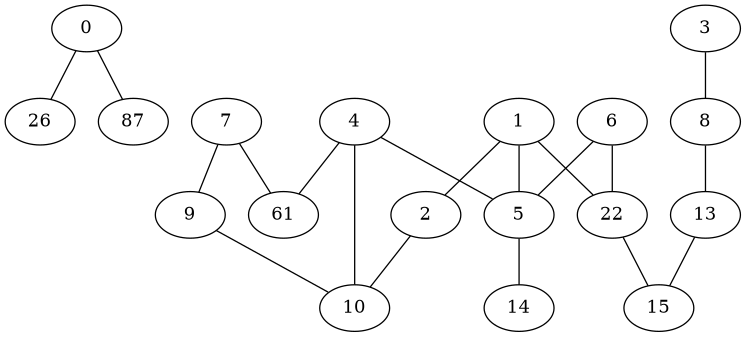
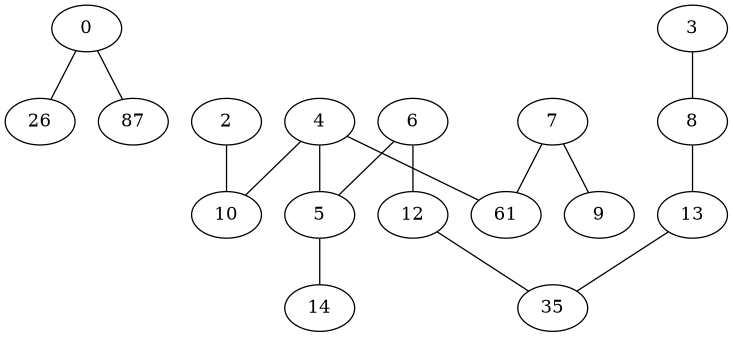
  graph {
    node [type=corner y=159]
    edge [frequency=1 type0=line]
    0 [x=205]
    n2 [label=26 type=endpoint x=317]
    n3 [label=87 type=endpoint x=211 y=344]
-   1 [type=intersection x=228 y=248]
    2 [x=210 y=266]
    5 [type=intersection x=289 y=255]
-   12 [x=238 y=216 label=22]
+   12 [x=238 y=216]
    10 [type=intersection x=239 y=269]
    14 [x=302 y=188]
-   15 [x=383 y=61]
+   15 [x=383 y=61 label=35]
    3 [x=137 y=64]
    8 [x=134 y=453]
    13 [x=381 y=446]
    4 [type=intersection x=286 y=289]
    n15 [label=61 x=298 y=339]
    6 [x=219 y=175]
    7 [x=233 y=320]
    9 [x=230 y=283]
    0 -- n2 [angle0=.00]
    0 -- n3 [angle0=1.54]
-   1 -- 2 [angle0=-.79]
-   1 -- 5 [angle0=.11]
-   1 -- 12 [angle0=-1.27]
    2 -- 10 [angle0=.10]
    5 -- 14 [angle0=-1.38]
    12 -- 15 [angle0=-.01]
    3 -- 8 [angle0=-1.56]
    8 -- 13 [angle0=-.03]
    13 -- 15 [angle0=-1.57]
    4 -- 5 [angle0=-1.48]
    4 -- 10 [angle0=.40]
    4 -- n15 [angle0=1.34]
    6 -- 5 [angle0=.16]
    6 -- 12 [angle0=1.14]
    7 -- n15 [angle0=.28]
    7 -- 9 [angle0=1.49]
-   9 -- 10 [angle0=-1.00]
  }
